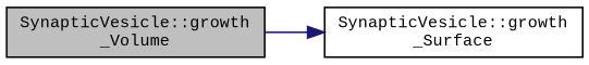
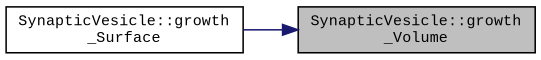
  digraph {
    rankdir=LR
    fontname="Liberation Mono"
    node [color=black fontname="Liberation Mono" fontsize=10 shape=record style=filled]
    n1 [fillcolor=grey75 fontcolor=black height=0.2 label="SynapticVesicle::growth\l_Volume" width=0.4]
    n2 [fillcolor=white height=0.2 label="SynapticVesicle::growth\l_Surface" width=0.4]
-   n1 -> n2 [color=midnightblue fontname="Liberation Mono" fontsize=10 labelfontname=Helvetica labelfontsize=10 style=solid]
+   n2 -> n1 [color=midnightblue fontname="Liberation Mono" fontsize=10 labelfontname=Helvetica labelfontsize=10 style=solid]
  }
